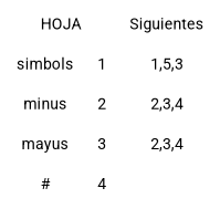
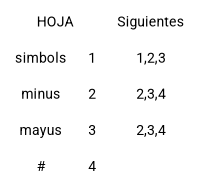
  digraph {
    forcelabels=true
    rankdir=LR
    fontname=Roboto
-   n1 [label=<<table border = '0' cellboder = '1' cellspacing='0' cellpadding='10'> <tr> <td COLSPAN='2'>HOJA</td> <td>Siguientes</td> </tr> <tr> <td>simbols</td> <td>1</td> <td>1,5,3</td> </tr> <tr> <td>minus</td> <td>2</td> <td>2,3,4</td> </tr> <tr> <td>mayus</td> <td>3</td> <td>2,3,4</td> </tr> <tr> <td>#</td> <td>4</td> <td></td> </tr> </table>> shape=plain fontname=Roboto]
+   n1 [label=<<table border = '0' cellboder = '1' cellspacing='0' cellpadding='10'> <tr> <td COLSPAN='2'>HOJA</td> <td>Siguientes</td> </tr> <tr> <td>simbols</td> <td>1</td> <td>1,2,3</td> </tr> <tr> <td>minus</td> <td>2</td> <td>2,3,4</td> </tr> <tr> <td>mayus</td> <td>3</td> <td>2,3,4</td> </tr> <tr> <td>#</td> <td>4</td> <td></td> </tr> </table>> shape=plain fontname=Roboto]
  }
